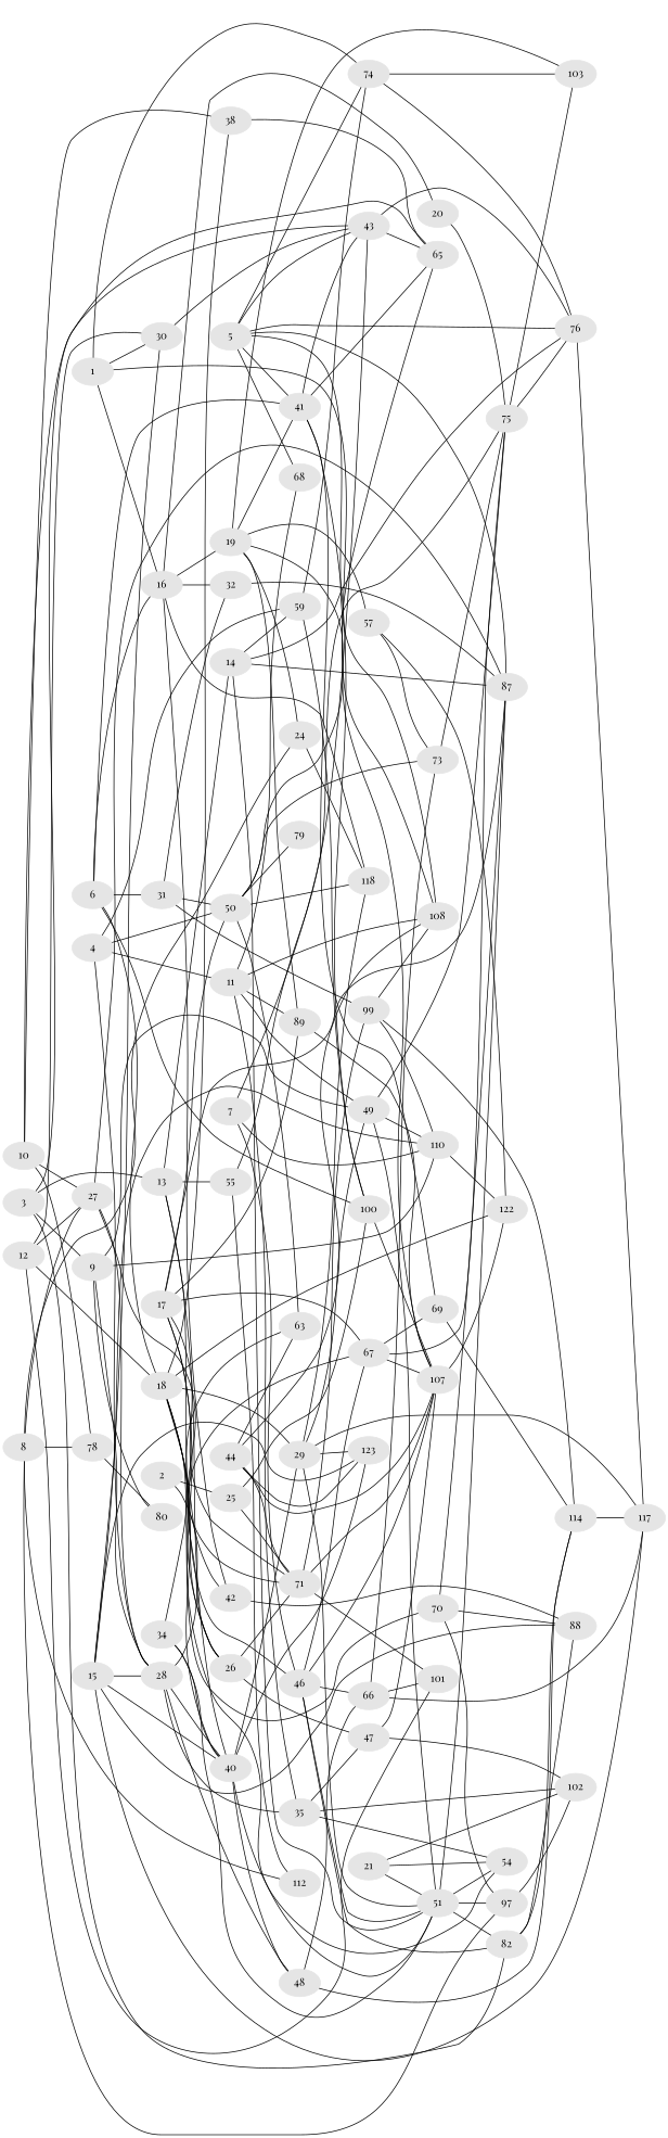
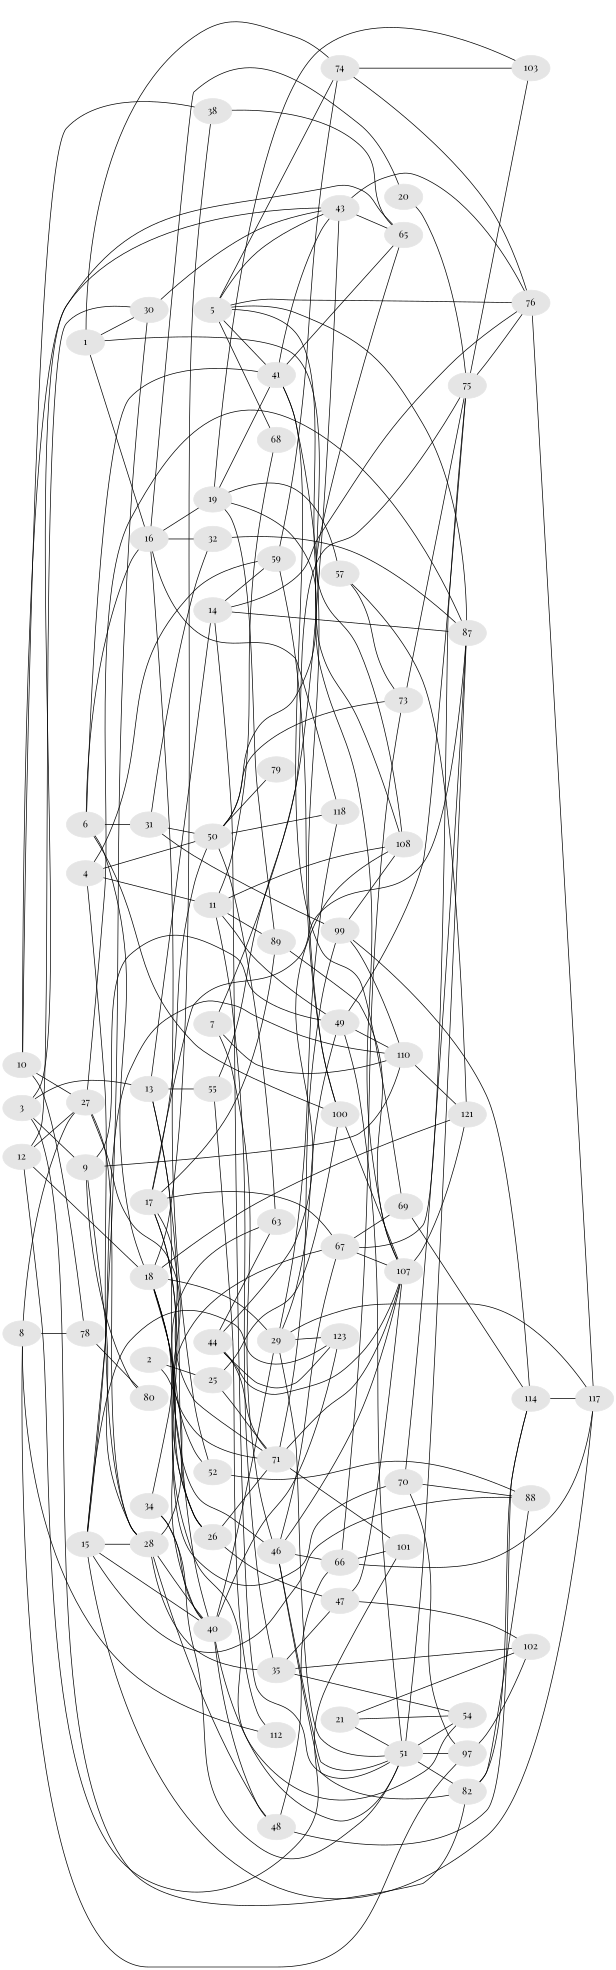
  graph {
    fontname="Playfair Display"
    rankdir=LR
    node [color=gray90 fontname="Playfair Display" style=filled]
    edge [fontname="Playfair Display"]
    1 [super="+104"]
    16 [super="+83"]
    n3 [label=30]
    74
    108
    19 [super="+95"]
    20
    32
-   42 [super="+84"]
+   42 [super="+84" label=52]
    118 [super="+122"]
    43 [super="+56"]
    76 [super="+90"]
    103
    2
    25
    26 [super="+62"]
    100
    71 [super="+81"]
    47 [super="+91"]
    9 [super="+61"]
    28 [super="+77"]
    110 [super="+115"]
    49 [super="+96"]
    80
    3
    13 [super="+50"]
    65
    82 [super="+94"]
    46 [super="+92"]
    14 [super="+52"]
    40 [super="+85"]
    55
    88
    114 [super="+119"]
    4 [super="+116"]
    11 [super="+23"]
    59
    n38 [label=50 super="+64"]
    68
    35 [super="+120"]
    89 [super="+106"]
    67 [super="+126"]
    48
    63
    79
    73
    5 [super="+39"]
    41 [super="+86"]
    87 [super="+93"]
    69
    117
    6 [super="+30"]
    18 [super="+98"]
    31
    38
    29 [super="+72"]
    70
-   121 [label=122]
+   121
    99 [super="+109"]
    107 [super="+124"]
    7
    51 [super="+111"]
    66 [super="+113"]
    8 [super="+36"]
-   24
    27 [super="+58"]
    78
    97
    112
    102
    75 [super="+125"]
    10
    54
    12 [super="+37"]
    101
    123
    15 [super="+22"]
    57
    17 [super="+105"]
    21
    34
    44 [super="+53"]
    1 -- 16
    1 -- n3
    1 -- 74
    1 -- 108
    16 -- 19
    16 -- 20
    16 -- 32
    16 -- 42
    16 -- 118
    n3 -- 43
    74 -- 76
    74 -- 103
    19 -- 103
    19 -- 89
    19 -- 41
    19 -- 107
-   19 -- 24
    19 -- 57
    20 -- 75
    32 -- 87
    42 -- 88
    43 -- 76
    43 -- 65
    76 -- 117
    2 -- 25
    2 -- 26
    25 -- 100
    25 -- 71
    26 -- 71
    26 -- 47
    100 -- 107
    71 -- 99
    71 -- 107
    71 -- 101
    47 -- 107 [weight=2]
    47 -- 102
    9 -- 28
    9 -- 110
    9 -- 49
    9 -- 80
    28 -- 40
    28 -- 35
    28 -- 67
    28 -- 48
    110 -- 121
    49 -- 110 [weight=2]
    49 -- 51
    49 -- 75
    3 -- 9
    3 -- 13
    3 -- 65
    3 -- 82
    13 -- 46
    13 -- 14
    13 -- 40
    13 -- 55
    82 -- 88
    82 -- 114
    46 -- 82
    46 -- 67
    46 -- 107
    46 -- 51
    46 -- 66
    14 -- 76
    14 -- 59 [weight=2]
    14 -- 87
    14 -- 51
    40 -- 48
    40 -- 29
    40 -- 51
    40 -- 123
    55 -- 112
    55 -- 75
    114 -- 117
    4 -- 28
    4 -- 11
    4 -- 59
    4 -- n38
    11 -- 108
    11 -- 49
    11 -- 68
    11 -- 35
    11 -- 89
    59 -- 74
    59 -- 100
    n38 -- 118 [weight=2]
    n38 -- 65
    n38 -- 63
    n38 -- 79
    n38 -- 73
    35 -- 47
    35 -- 102
    35 -- 54
    89 -- 107
    67 -- 69
    67 -- 107
    67 -- 75
    48 -- 114
    48 -- 66
    73 -- 75
    5 -- 74
    5 -- 108
    5 -- 43
    5 -- 76
    5 -- 68
    5 -- 41 [weight=3]
    5 -- 87
    41 -- 43
    41 -- 100
    41 -- 65
    41 -- 69
    69 -- 114
    6 -- 16
    6 -- 100
    6 -- 41
    6 -- 18
    6 -- 31
    18 -- 42
    18 -- 26
    18 -- 40
    18 -- 38
    18 -- 29
    18 -- 70
    18 -- 121
    31 -- 32
    31 -- n38
    31 -- 99
    38 -- 65
    29 -- 118
    29 -- 49
    29 -- 117
    29 -- 51
    29 -- 123
    70 -- 88
    70 -- 87
    70 -- 97
    99 -- 108
    99 -- 110
    99 -- 114
    107 -- 121
    7 -- 43
    7 -- 110
    7 -- 46
    51 -- 82
    51 -- 87
    51 -- 97
    51 -- 54
    66 -- 73
    66 -- 117
    66 -- 101
-   8 -- 24
    8 -- 27
    8 -- 78
    8 -- 97
    8 -- 112
-   24 -- 118
    27 -- 71
    27 -- 28
    27 -- 87
    78 -- 80
    97 -- 102
    75 -- 76
    75 -- 103
    10 -- 43
    10 -- 38
    10 -- 27
    10 -- 78
    12 -- n3
    12 -- 18
    12 -- 27
    12 -- 101
    15 -- n3
    15 -- 28
    15 -- 110
    15 -- 40
    15 -- 88
    15 -- 117
    15 -- 123
    57 -- 73
    57 -- 121
    17 -- 26
    17 -- 71
    17 -- n38
    17 -- 89
    17 -- 67
    17 -- 87
    17 -- 54
    21 -- 51
    21 -- 102
    21 -- 54
    34 -- 40
    34 -- 63
    34 -- 51
    44 -- 108
    44 -- 71
    44 -- 63
    44 -- 107
    44 -- 123
  }
